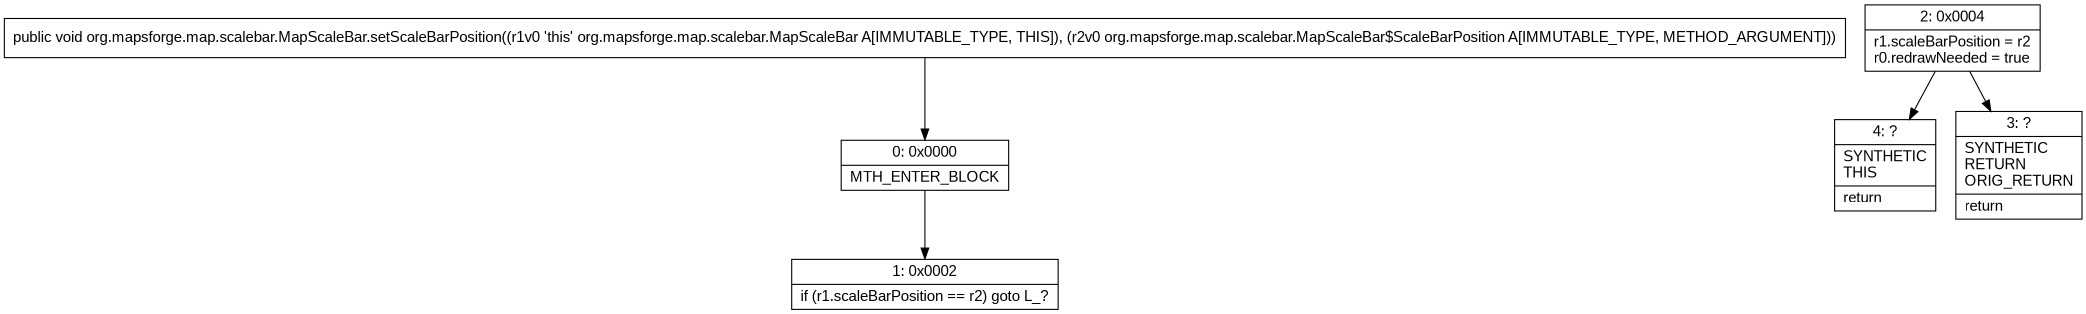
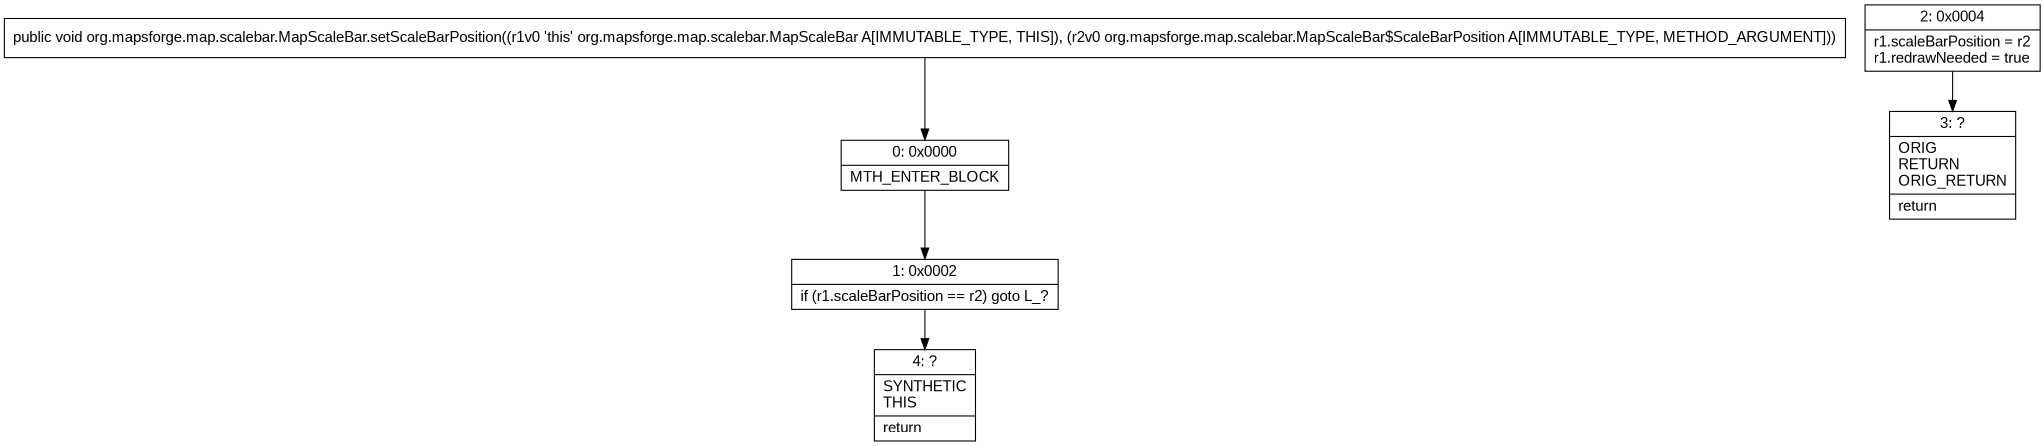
  digraph {
    fontname="Liberation Sans"
    node [fontname="Liberation Sans" shape=record]
    edge [fontname="Liberation Sans"]
    n1 [label="{0\:\ 0x0000|MTH_ENTER_BLOCK\l}"]
    n2 [label="{1\:\ 0x0002|if (r1.scaleBarPosition == r2) goto L_?\l}"]
    n3 [label="{4\:\ ?|SYNTHETIC\lTHIS\l|return\l}"]
-   n4 [label="{2\:\ 0x0004|r1.scaleBarPosition = r2\lr0.redrawNeeded = true\l}"]
-   n5 [label="{3\:\ ?|SYNTHETIC\lRETURN\lORIG_RETURN\l|return\l}"]
+   n4 [label="{2\:\ 0x0004|r1.scaleBarPosition = r2\lr1.redrawNeeded = true\l}"]
+   n5 [label="{3\:\ ?|ORIG\lRETURN\lORIG_RETURN\l|return\l}"]
    n6 [label="{public void org.mapsforge.map.scalebar.MapScaleBar.setScaleBarPosition((r1v0 'this' org.mapsforge.map.scalebar.MapScaleBar A[IMMUTABLE_TYPE, THIS]), (r2v0 org.mapsforge.map.scalebar.MapScaleBar$ScaleBarPosition A[IMMUTABLE_TYPE, METHOD_ARGUMENT])) }"]
    n1 -> n2
-   n4 -> n3
+   n2 -> n3
    n4 -> n5
    n6 -> n1
  }
